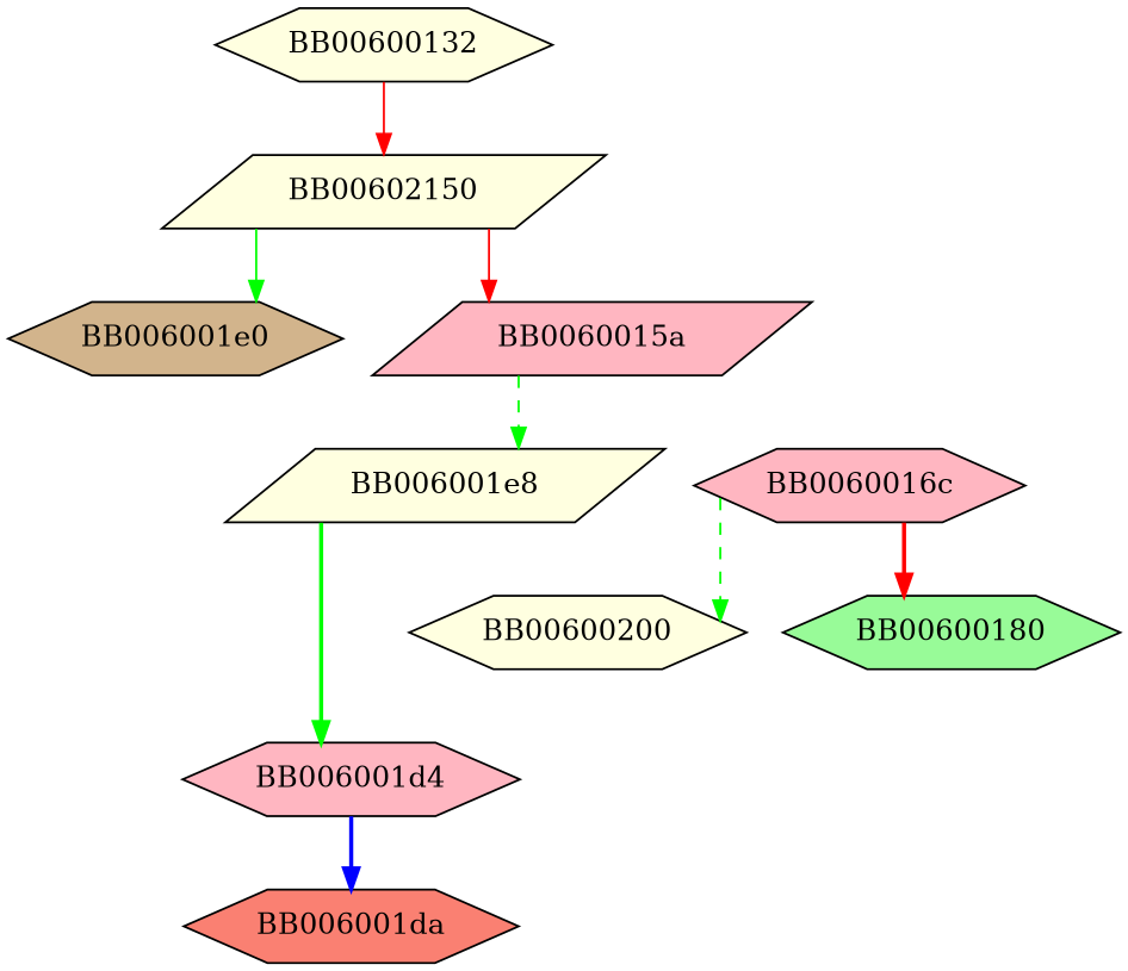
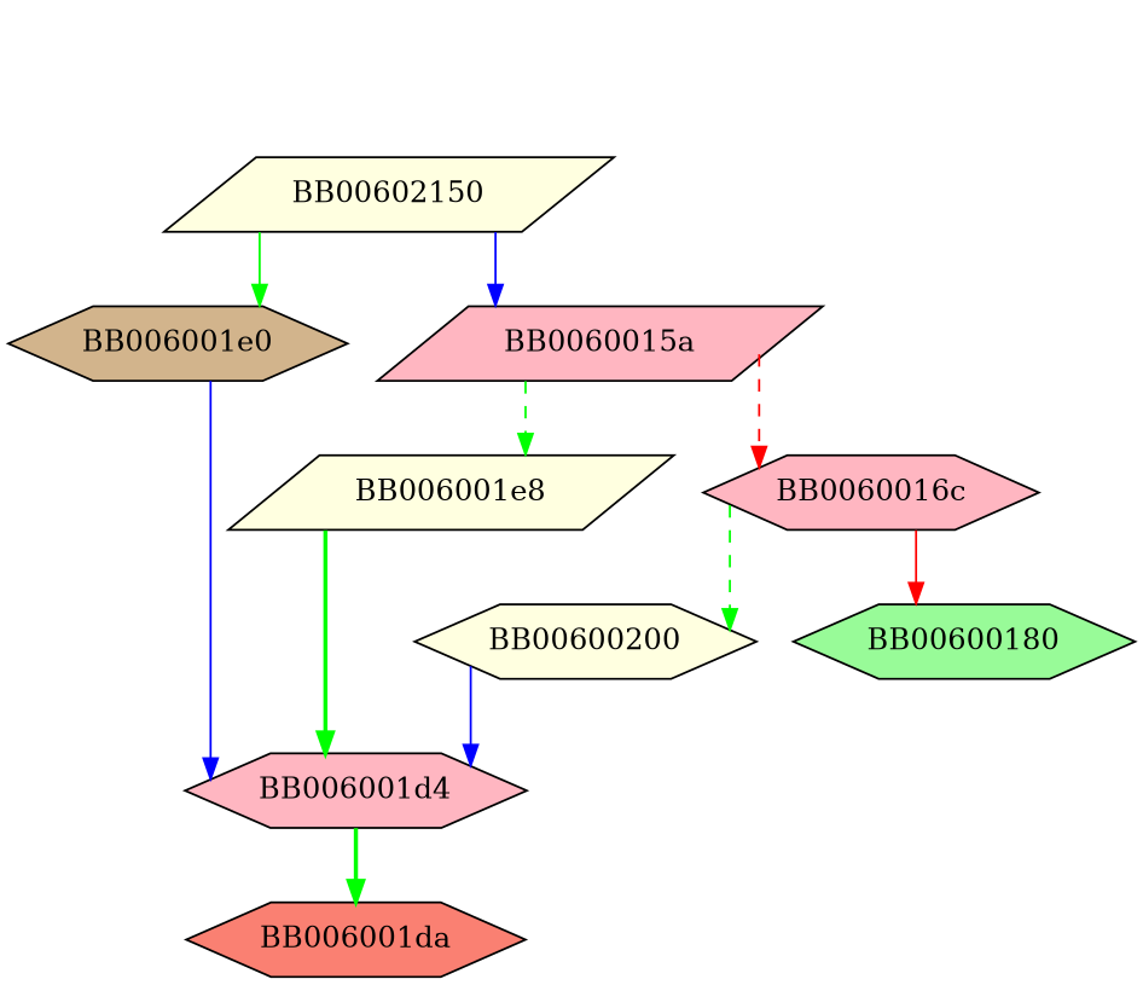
  digraph {
    splines=ortho
    node [fillcolor=lightyellow shape=hexagon style=filled]
    edge [color=green style=solid]
    BB006001da [fillcolor=salmon]
    n2 [label=BB00602150 shape=parallelogram]
-   BB00600132
    BB006001e0 [fillcolor=tan]
    BB0060015a [fillcolor=lightpink shape=parallelogram]
    BB006001d4 [fillcolor=lightpink]
    BB006001e8 [shape=parallelogram]
    BB0060016c [fillcolor=lightpink]
    BB00600200
    BB00600180 [fillcolor=palegreen]
    n2 -> BB006001e0
-   n2 -> BB0060015a [color=red]
-   BB00600132 -> n2 [color=red]
+   n2 -> BB0060015a [color=blue]
+   BB006001e0 -> BB006001d4 [color=blue]
    BB0060015a -> BB006001e8 [style=dashed]
-   BB006001d4 -> BB006001da [color=blue style=bold]
+   BB0060015a -> BB0060016c [color=red style=dashed]
+   BB006001d4 -> BB006001da [style=bold]
    BB006001e8 -> BB006001d4 [style=bold]
    BB0060016c -> BB00600200 [style=dashed]
-   BB0060016c -> BB00600180 [color=red style=bold]
+   BB0060016c -> BB00600180 [color=red]
+   BB00600200 -> BB006001d4 [color=blue]
  }
